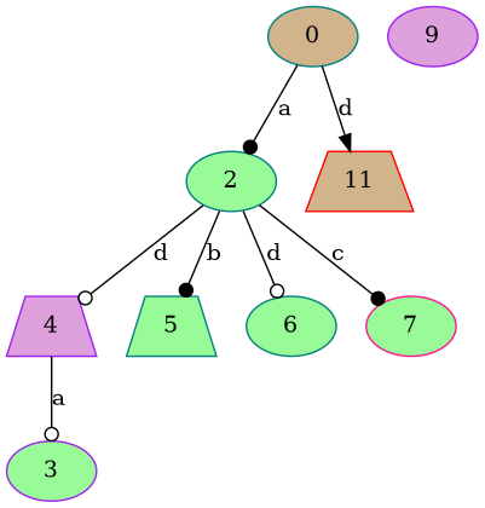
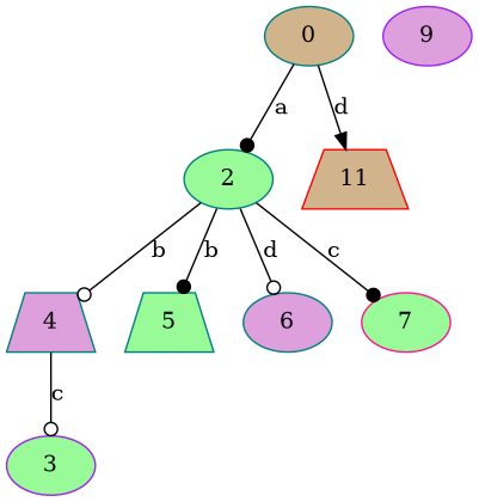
  strict digraph {
    node [color=teal fillcolor=palegreen shape=ellipse style=filled]
    edge [arrowhead=odot]
-   4 [color=purple fillcolor=plum shape=trapezium]
+   4 [fillcolor=plum shape=trapezium]
    2
    5 [shape=trapezium]
-   6
+   6 [fillcolor=plum]
    7 [color=deeppink]
    3 [color=purple]
    0 [fillcolor=tan]
    11 [color=red fillcolor=tan shape=trapezium]
    n9 [color=purple fillcolor=plum label=9]
-   4 -> 3 [label=a]
-   2 -> 4 [label=d]
+   4 -> 3 [label=c]
+   2 -> 4 [label=b]
    2 -> 5 [arrowhead=dot label=b]
    2 -> 6 [label=d]
    2 -> 7 [arrowhead=dot label=c]
    0 -> 2 [arrowhead=dot label=a]
    0 -> 11 [arrowhead=normal label=d]
  }
